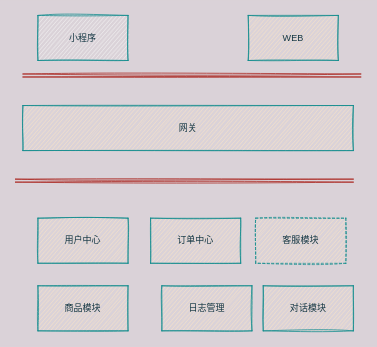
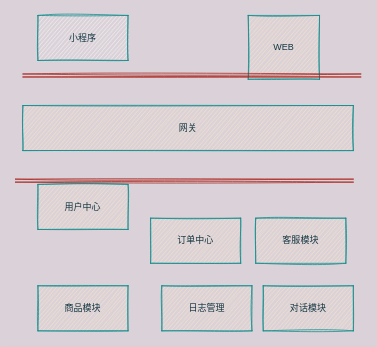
  <mxCell id="0" />
  <mxCell id="1" parent="0" />
  <mxCell id="2" value="小程序" style="whiteSpace=wrap;html=1;fillColor=#f5f5f5;strokeColor=#0F8B8D;fontColor=#143642;sketch=1;" parent="1" vertex="1"><mxGeometry x="50" y="20" width="120" height="60" as="geometry" /></mxCell>
- <mxCell id="3" value="WEB" style="whiteSpace=wrap;html=1;fillColor=#FAE5C7;strokeColor=#0F8B8D;fontColor=#143642;sketch=1;" parent="1" vertex="1"><mxGeometry x="330" y="20" width="120" height="60" as="geometry" /></mxCell>
+ <mxCell id="3" value="WEB" style="whiteSpace=wrap;html=1;fillColor=#FAE5C7;strokeColor=#0F8B8D;fontColor=#143642;sketch=1;" parent="1" vertex="1"><mxGeometry x="330" y="20" width="95" height="85" as="geometry" /></mxCell>
  <mxCell id="4" value="" style="shape=link;html=1;strokeColor=#A8201A;fontColor=#143642;sketch=1;labelBackgroundColor=#DAD2D8;" parent="1" edge="1"><mxGeometry width="100" relative="1" as="geometry"><mxPoint x="30" y="100" as="sourcePoint" /><mxPoint x="480" y="100" as="targetPoint" /></mxGeometry></mxCell>
  <mxCell id="5" value="网关" style="whiteSpace=wrap;html=1;fillColor=#FAE5C7;strokeColor=#0F8B8D;fontColor=#143642;sketch=1;" parent="1" vertex="1"><mxGeometry x="30" y="140" width="440" height="60" as="geometry" /></mxCell>
  <mxCell id="6" value="" style="shape=link;html=1;strokeColor=#A8201A;fontColor=#143642;sketch=1;labelBackgroundColor=#DAD2D8;" parent="1" edge="1"><mxGeometry width="100" relative="1" as="geometry"><mxPoint x="20" y="240" as="sourcePoint" /><mxPoint x="470" y="240" as="targetPoint" /></mxGeometry></mxCell>
- <mxCell id="7" value="用户中心" style="whiteSpace=wrap;html=1;fillColor=#FAE5C7;strokeColor=#0F8B8D;fontColor=#143642;sketch=1;" parent="1" vertex="1"><mxGeometry x="50" y="290" width="120" height="60" as="geometry" /></mxCell>
+ <mxCell id="7" value="用户中心" style="whiteSpace=wrap;html=1;fillColor=#FAE5C7;strokeColor=#0F8B8D;fontColor=#143642;sketch=1;" parent="1" vertex="1"><mxGeometry x="50" y="245" width="120" height="60" as="geometry" /></mxCell>
  <mxCell id="8" value="订单中心" style="whiteSpace=wrap;html=1;fillColor=#FAE5C7;strokeColor=#0F8B8D;fontColor=#143642;sketch=1;" parent="1" vertex="1"><mxGeometry x="200" y="290" width="120" height="60" as="geometry" /></mxCell>
- <mxCell id="9" value="客服模块" style="whiteSpace=wrap;html=1;fillColor=#FAE5C7;strokeColor=#0F8B8D;fontColor=#143642;sketch=1;dashed=1;" parent="1" vertex="1"><mxGeometry x="340" y="290" width="120" height="60" as="geometry" /></mxCell>
+ <mxCell id="9" value="客服模块" style="whiteSpace=wrap;html=1;fillColor=#FAE5C7;strokeColor=#0F8B8D;fontColor=#143642;sketch=1;" parent="1" vertex="1"><mxGeometry x="340" y="290" width="120" height="60" as="geometry" /></mxCell>
  <mxCell id="10" value="商品模块" style="whiteSpace=wrap;html=1;fillColor=#FAE5C7;strokeColor=#0F8B8D;fontColor=#143642;sketch=1;" parent="1" vertex="1"><mxGeometry x="50" y="380" width="120" height="60" as="geometry" /></mxCell>
  <mxCell id="11" value="日志管理" style="whiteSpace=wrap;html=1;fillColor=#FAE5C7;strokeColor=#0F8B8D;fontColor=#143642;sketch=1;" parent="1" vertex="1"><mxGeometry x="215" y="380" width="120" height="60" as="geometry" /></mxCell>
  <mxCell id="12" value="对话模块" style="whiteSpace=wrap;html=1;fillColor=#FAE5C7;strokeColor=#0F8B8D;fontColor=#143642;sketch=1;" parent="1" vertex="1"><mxGeometry x="350" y="380" width="120" height="60" as="geometry" /></mxCell>
